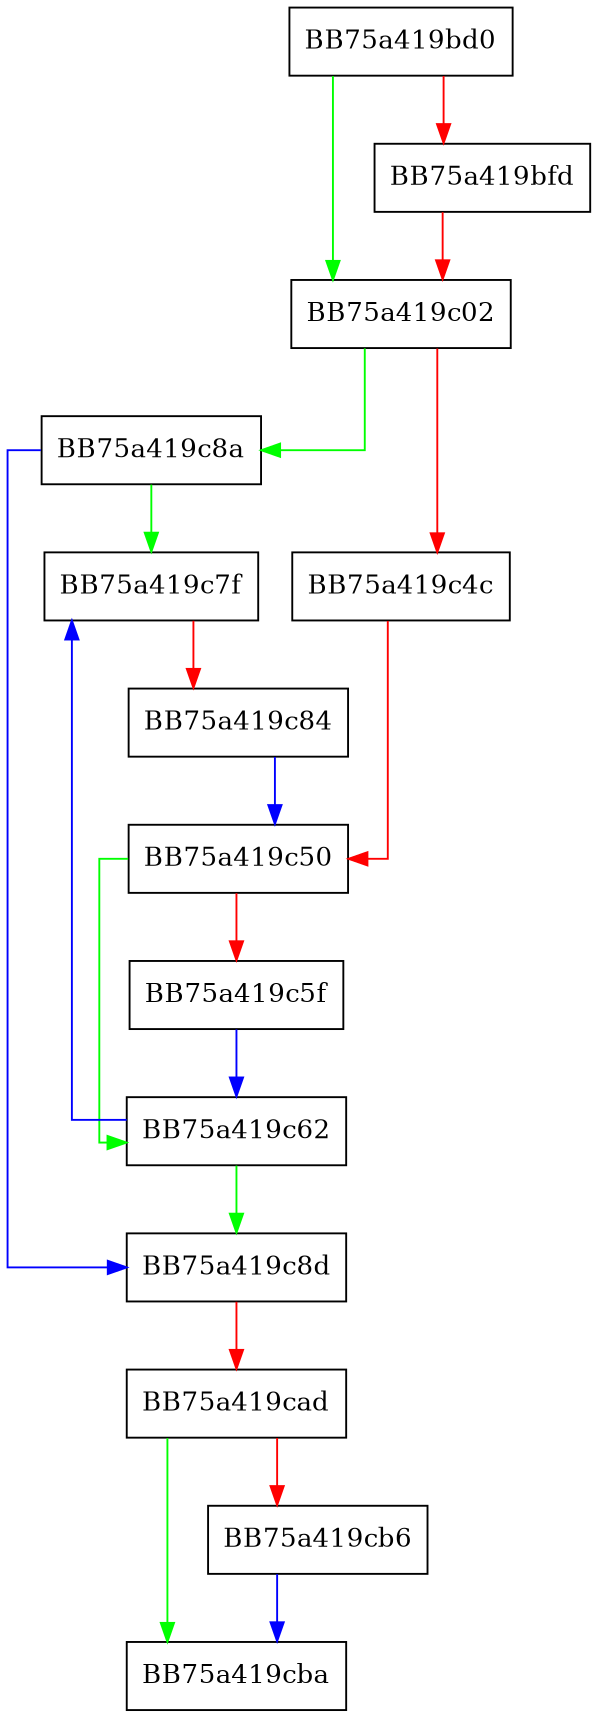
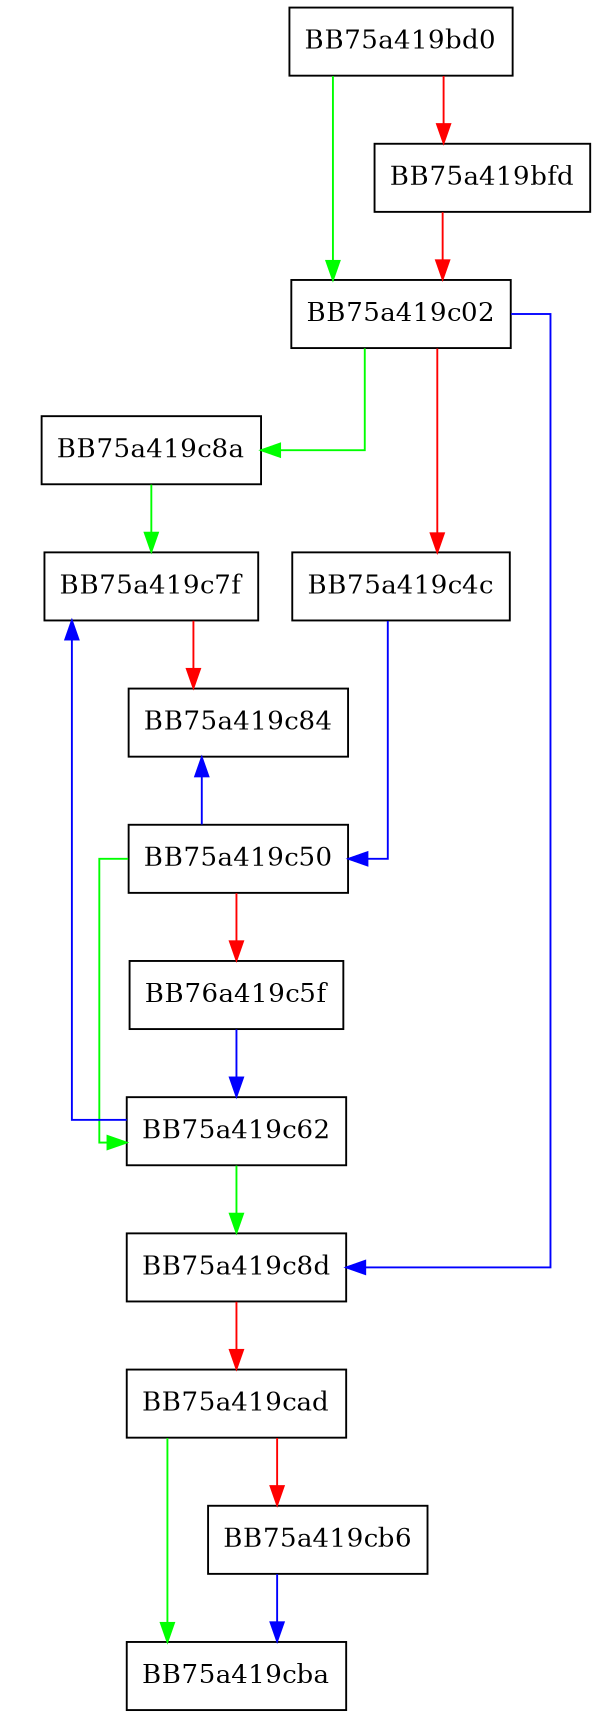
  digraph {
    splines=ortho
    node [shape=box]
    edge [color=red]
    BB75a419bd0
    BB75a419c02
    BB75a419bfd
    BB75a419c8a
    BB75a419c4c
    BB75a419c8d
    BB75a419c7f
    BB75a419c50
    BB75a419cad
    BB75a419c62
-   BB75a419c5f
+   BB75a419c5f [label=BB76a419c5f]
    BB75a419c84
    BB75a419cba
    BB75a419cb6
    BB75a419bd0 -> BB75a419c02 [color=green]
    BB75a419bd0 -> BB75a419bfd
    BB75a419c02 -> BB75a419c8a [color=green]
    BB75a419c02 -> BB75a419c4c
    BB75a419bfd -> BB75a419c02
-   BB75a419c8a -> BB75a419c8d [color=blue]
+   BB75a419c02 -> BB75a419c8d [color=blue]
    BB75a419c8a -> BB75a419c7f [color=green]
-   BB75a419c4c -> BB75a419c50
+   BB75a419c4c -> BB75a419c50 [color=blue]
    BB75a419c8d -> BB75a419cad
    BB75a419c7f -> BB75a419c84
    BB75a419c50 -> BB75a419c62 [color=green]
    BB75a419c50 -> BB75a419c5f
    BB75a419cad -> BB75a419cba [color=green]
    BB75a419cad -> BB75a419cb6
    BB75a419c62 -> BB75a419c8d [color=green]
    BB75a419c62 -> BB75a419c7f [color=blue]
    BB75a419c5f -> BB75a419c62 [color=blue]
-   BB75a419c84 -> BB75a419c50 [color=blue]
+   BB75a419c50 -> BB75a419c84 [color=blue]
    BB75a419cb6 -> BB75a419cba [color=blue]
  }
